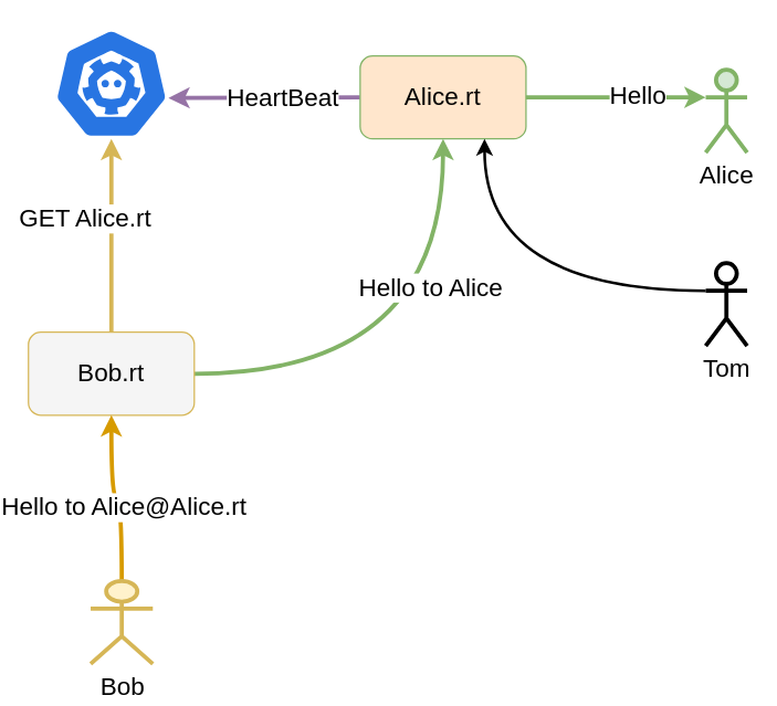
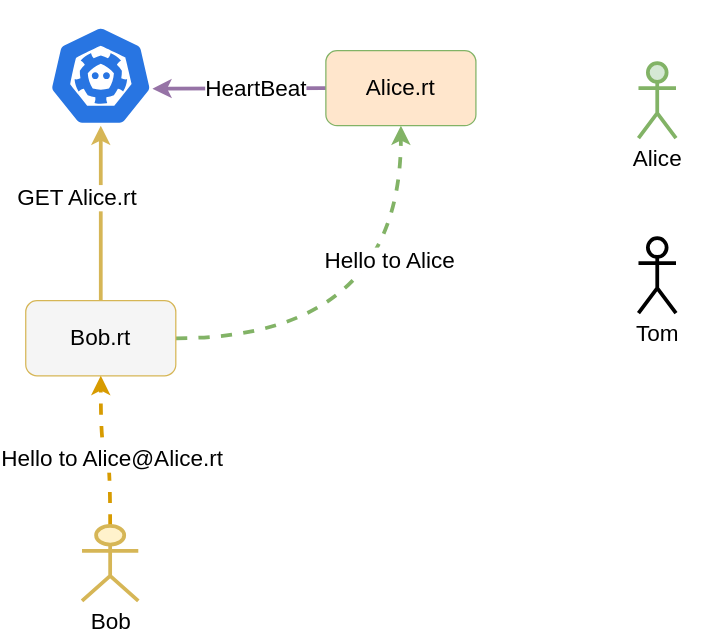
  <mxCell id="0" />
  <mxCell id="1" parent="0" />
- <mxCell id="2" style="edgeStyle=orthogonalEdgeStyle;curved=1;rounded=0;orthogonalLoop=1;jettySize=auto;html=1;fontSize=18;entryX=0.5;entryY=1;entryDx=0;entryDy=0;fillColor=#d5e8d4;strokeColor=#82b366;strokeWidth=3;exitX=1;exitY=0.5;exitDx=0;exitDy=0;" edge="1" parent="1" source="9" target="6"><mxGeometry relative="1" as="geometry"><mxPoint x="380" y="140" as="targetPoint" /><mxPoint x="460" y="200" as="sourcePoint" /></mxGeometry></mxCell>
+ <mxCell id="2" style="edgeStyle=orthogonalEdgeStyle;curved=1;rounded=0;orthogonalLoop=1;jettySize=auto;html=1;fontSize=18;entryX=0.5;entryY=1;entryDx=0;entryDy=0;fillColor=#d5e8d4;strokeColor=#82b366;strokeWidth=3;exitX=1;exitY=0.5;exitDx=0;exitDy=0;dashed=1;" edge="1" parent="1" source="9" target="6"><mxGeometry relative="1" as="geometry"><mxPoint x="380" y="140" as="targetPoint" /><mxPoint x="460" y="200" as="sourcePoint" /></mxGeometry></mxCell>
  <mxCell id="3" value="Hello to Alice" style="edgeLabel;html=1;align=center;verticalAlign=middle;resizable=0;points=[];fontSize=18;" vertex="1" connectable="0" parent="2"><mxGeometry x="0.39" y="10" relative="1" as="geometry"><mxPoint as="offset" /></mxGeometry></mxCell>
  <mxCell id="4" style="edgeStyle=orthogonalEdgeStyle;curved=1;rounded=0;orthogonalLoop=1;jettySize=auto;html=1;exitX=0;exitY=0.5;exitDx=0;exitDy=0;entryX=0.995;entryY=0.63;entryDx=0;entryDy=0;entryPerimeter=0;strokeWidth=3;fontSize=18;fillColor=#e1d5e7;strokeColor=#9673a6;" edge="1" parent="1" source="6" target="13"><mxGeometry relative="1" as="geometry" /></mxCell>
  <mxCell id="5" value="HeartBeat" style="edgeLabel;html=1;align=center;verticalAlign=middle;resizable=0;points=[];fontSize=18;" vertex="1" connectable="0" parent="4"><mxGeometry x="-0.181" relative="1" as="geometry"><mxPoint as="offset" /></mxGeometry></mxCell>
  <mxCell id="6" value="&lt;font style=&quot;font-size: 18px&quot;&gt;Alice.rt&lt;/font&gt;" style="rounded=1;whiteSpace=wrap;html=1;fillColor=#ffe6cc;strokeColor=#82b366;fontSize=18;" vertex="1" parent="1"><mxGeometry x="260" y="40" width="120" height="60" as="geometry" /></mxCell>
  <mxCell id="7" style="edgeStyle=orthogonalEdgeStyle;curved=1;rounded=0;orthogonalLoop=1;jettySize=auto;html=1;exitX=0.5;exitY=0;exitDx=0;exitDy=0;fontSize=18;entryX=0.5;entryY=1;entryDx=0;entryDy=0;entryPerimeter=0;fillColor=#fff2cc;strokeColor=#d6b656;strokeWidth=3;" edge="1" parent="1" source="9" target="13"><mxGeometry relative="1" as="geometry"><mxPoint x="100" y="200" as="targetPoint" /></mxGeometry></mxCell>
  <mxCell id="8" value="GET Alice.rt" style="edgeLabel;html=1;align=center;verticalAlign=middle;resizable=0;points=[];fontSize=18;" vertex="1" connectable="0" parent="7"><mxGeometry x="0.18" y="-14" relative="1" as="geometry"><mxPoint x="-33.4" as="offset" /></mxGeometry></mxCell>
  <mxCell id="9" value="Bob.rt" style="rounded=1;whiteSpace=wrap;html=1;fillColor=#f5f5f5;strokeColor=#d6b656;fontSize=18;" vertex="1" parent="1"><mxGeometry x="20" y="240" width="120" height="60" as="geometry" /></mxCell>
- <mxCell id="10" style="edgeStyle=orthogonalEdgeStyle;curved=1;rounded=0;orthogonalLoop=1;jettySize=auto;html=1;exitX=0.5;exitY=0;exitDx=0;exitDy=0;exitPerimeter=0;fontSize=18;strokeWidth=3;fillColor=#ffe6cc;strokeColor=#d79b00;" edge="1" parent="1" source="12" target="9"><mxGeometry relative="1" as="geometry" /></mxCell>
+ <mxCell id="10" style="edgeStyle=orthogonalEdgeStyle;curved=1;rounded=0;orthogonalLoop=1;jettySize=auto;html=1;exitX=0.5;exitY=0;exitDx=0;exitDy=0;exitPerimeter=0;fontSize=18;strokeWidth=3;fillColor=#ffe6cc;strokeColor=#d79b00;dashed=1;" edge="1" parent="1" source="12" target="9"><mxGeometry relative="1" as="geometry" /></mxCell>
  <mxCell id="11" value="Hello to Alice@Alice.rt" style="edgeLabel;html=1;align=center;verticalAlign=middle;resizable=0;points=[];fontSize=18;" vertex="1" connectable="0" parent="10"><mxGeometry x="-0.15" y="-1" relative="1" as="geometry"><mxPoint as="offset" /></mxGeometry></mxCell>
  <mxCell id="12" value="Bob" style="shape=umlActor;verticalLabelPosition=bottom;verticalAlign=top;html=1;outlineConnect=0;fontSize=18;strokeWidth=3;fillColor=#fff2cc;strokeColor=#d6b656;" vertex="1" parent="1"><mxGeometry x="65" y="420" width="45" height="60" as="geometry" /></mxCell>
  <mxCell id="13" value="" style="html=1;dashed=0;whitespace=wrap;fillColor=#2875E2;strokeColor=#ffffff;points=[[0.005,0.63,0],[0.1,0.2,0],[0.9,0.2,0],[0.5,0,0],[0.995,0.63,0],[0.72,0.99,0],[0.5,1,0],[0.28,0.99,0]];shape=mxgraph.kubernetes.icon;prIcon=etcd;fontSize=18;" vertex="1" parent="1"><mxGeometry x="38.34" y="20" width="83.33" height="80" as="geometry" /></mxCell>
- <mxCell id="14" style="edgeStyle=orthogonalEdgeStyle;curved=1;rounded=0;orthogonalLoop=1;jettySize=auto;html=1;exitX=1;exitY=0.5;exitDx=0;exitDy=0;fontSize=18;entryX=0;entryY=0.333;entryDx=0;entryDy=0;entryPerimeter=0;fillColor=#d5e8d4;strokeColor=#82b366;strokeWidth=3;" edge="1" parent="1" source="6" target="16"><mxGeometry relative="1" as="geometry"><mxPoint x="410" y="140" as="targetPoint" /></mxGeometry></mxCell>
- <mxCell id="15" value="Hello" style="edgeLabel;html=1;align=center;verticalAlign=middle;resizable=0;points=[];fontSize=18;" vertex="1" connectable="0" parent="14"><mxGeometry x="0.246" y="1" relative="1" as="geometry"><mxPoint as="offset" /></mxGeometry></mxCell>
  <mxCell id="16" value="Alice" style="shape=umlActor;verticalLabelPosition=bottom;verticalAlign=top;html=1;outlineConnect=0;fontSize=18;strokeWidth=3;fillColor=#d5e8d4;strokeColor=#82b366;" vertex="1" parent="1"><mxGeometry x="510" y="50" width="30" height="60" as="geometry" /></mxCell>
- <mxCell id="17" style="edgeStyle=orthogonalEdgeStyle;curved=1;rounded=0;orthogonalLoop=1;jettySize=auto;html=1;exitX=0;exitY=0.333;exitDx=0;exitDy=0;exitPerimeter=0;entryX=0.75;entryY=1;entryDx=0;entryDy=0;strokeWidth=2;fontSize=18;" edge="1" parent="1" source="18" target="6"><mxGeometry relative="1" as="geometry" /></mxCell>
  <mxCell id="18" value="Tom" style="shape=umlActor;verticalLabelPosition=bottom;verticalAlign=top;html=1;outlineConnect=0;fontSize=18;strokeWidth=3;" vertex="1" parent="1"><mxGeometry x="510" y="190" width="30" height="60" as="geometry" /></mxCell>
